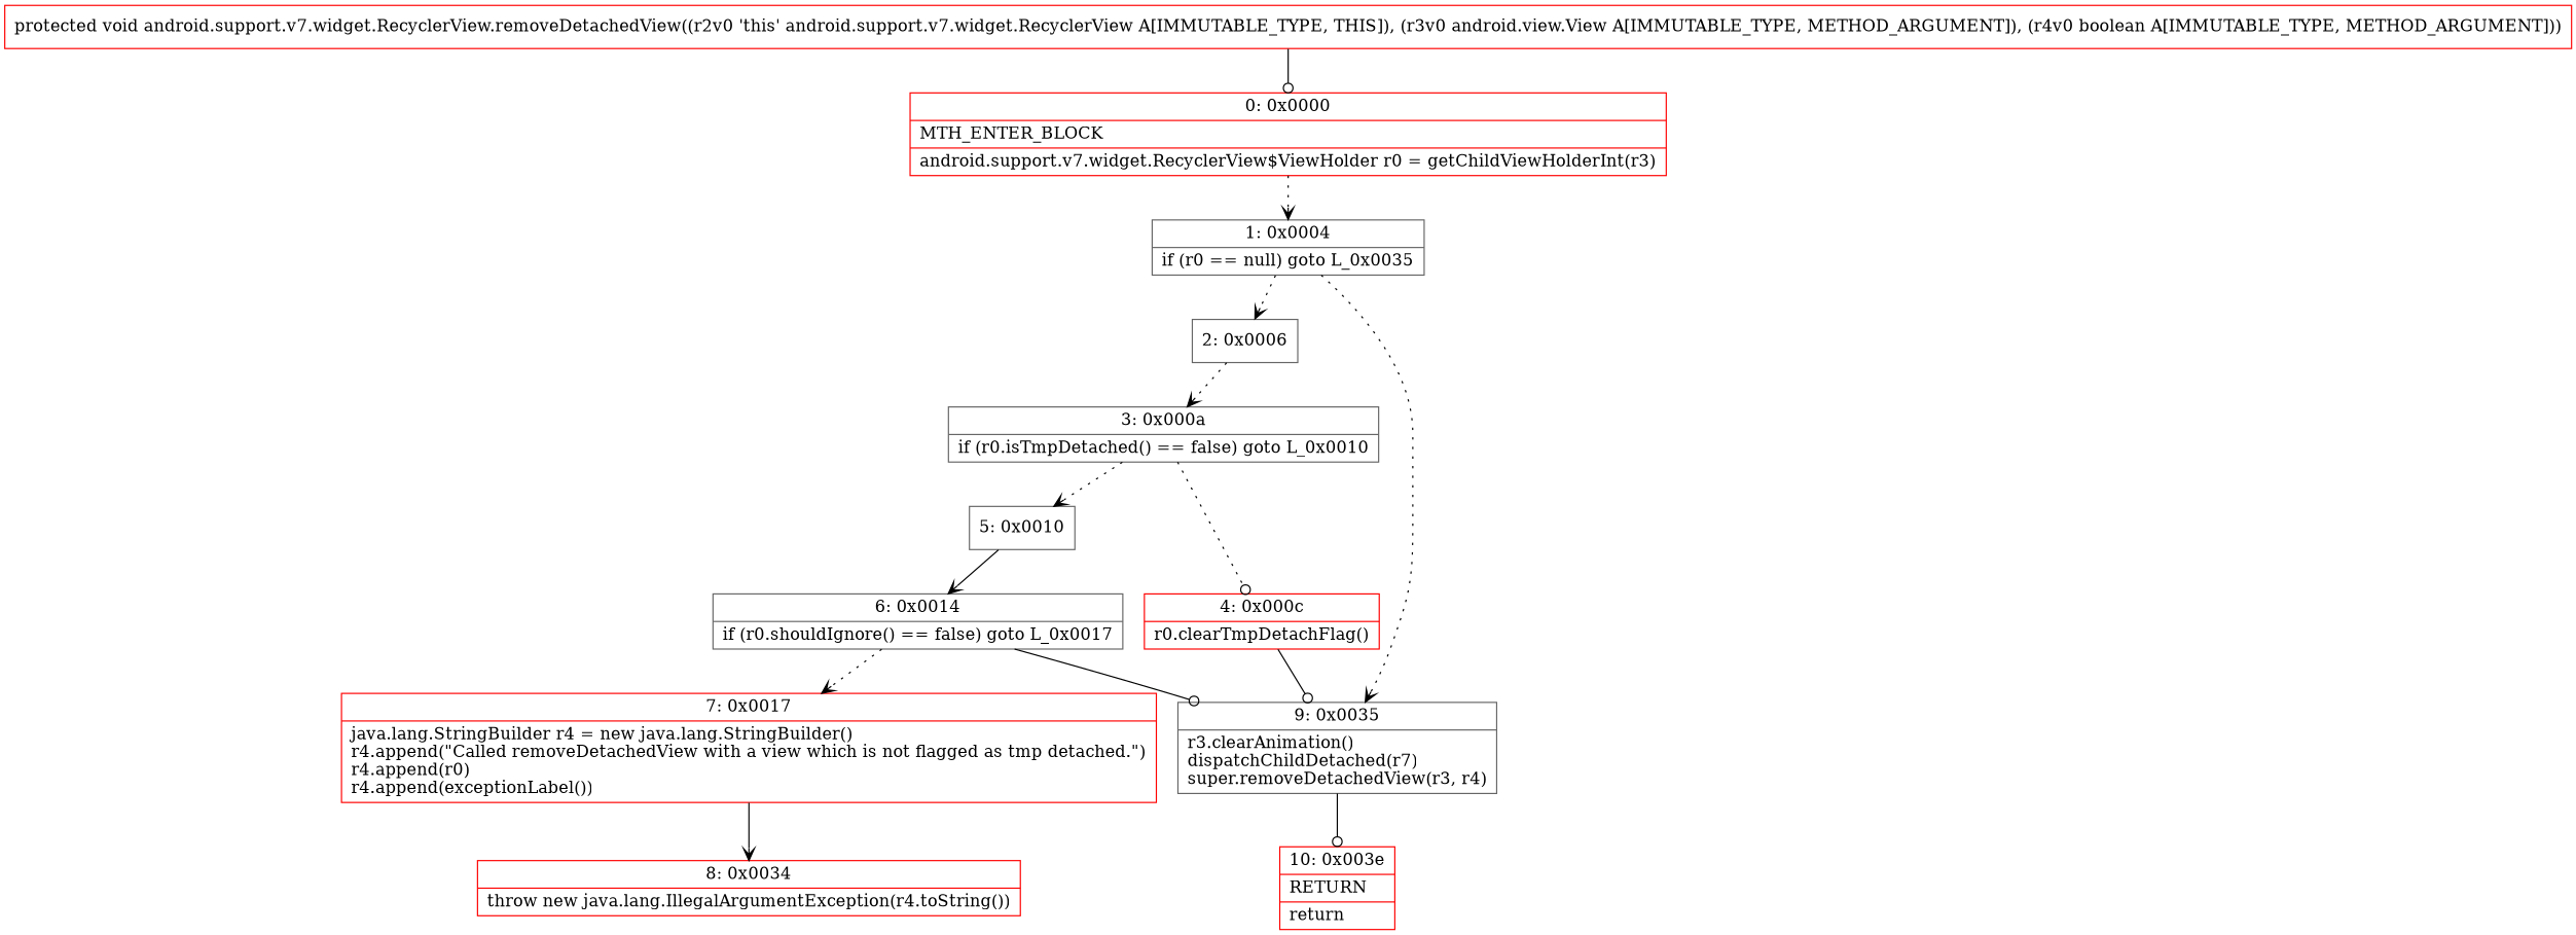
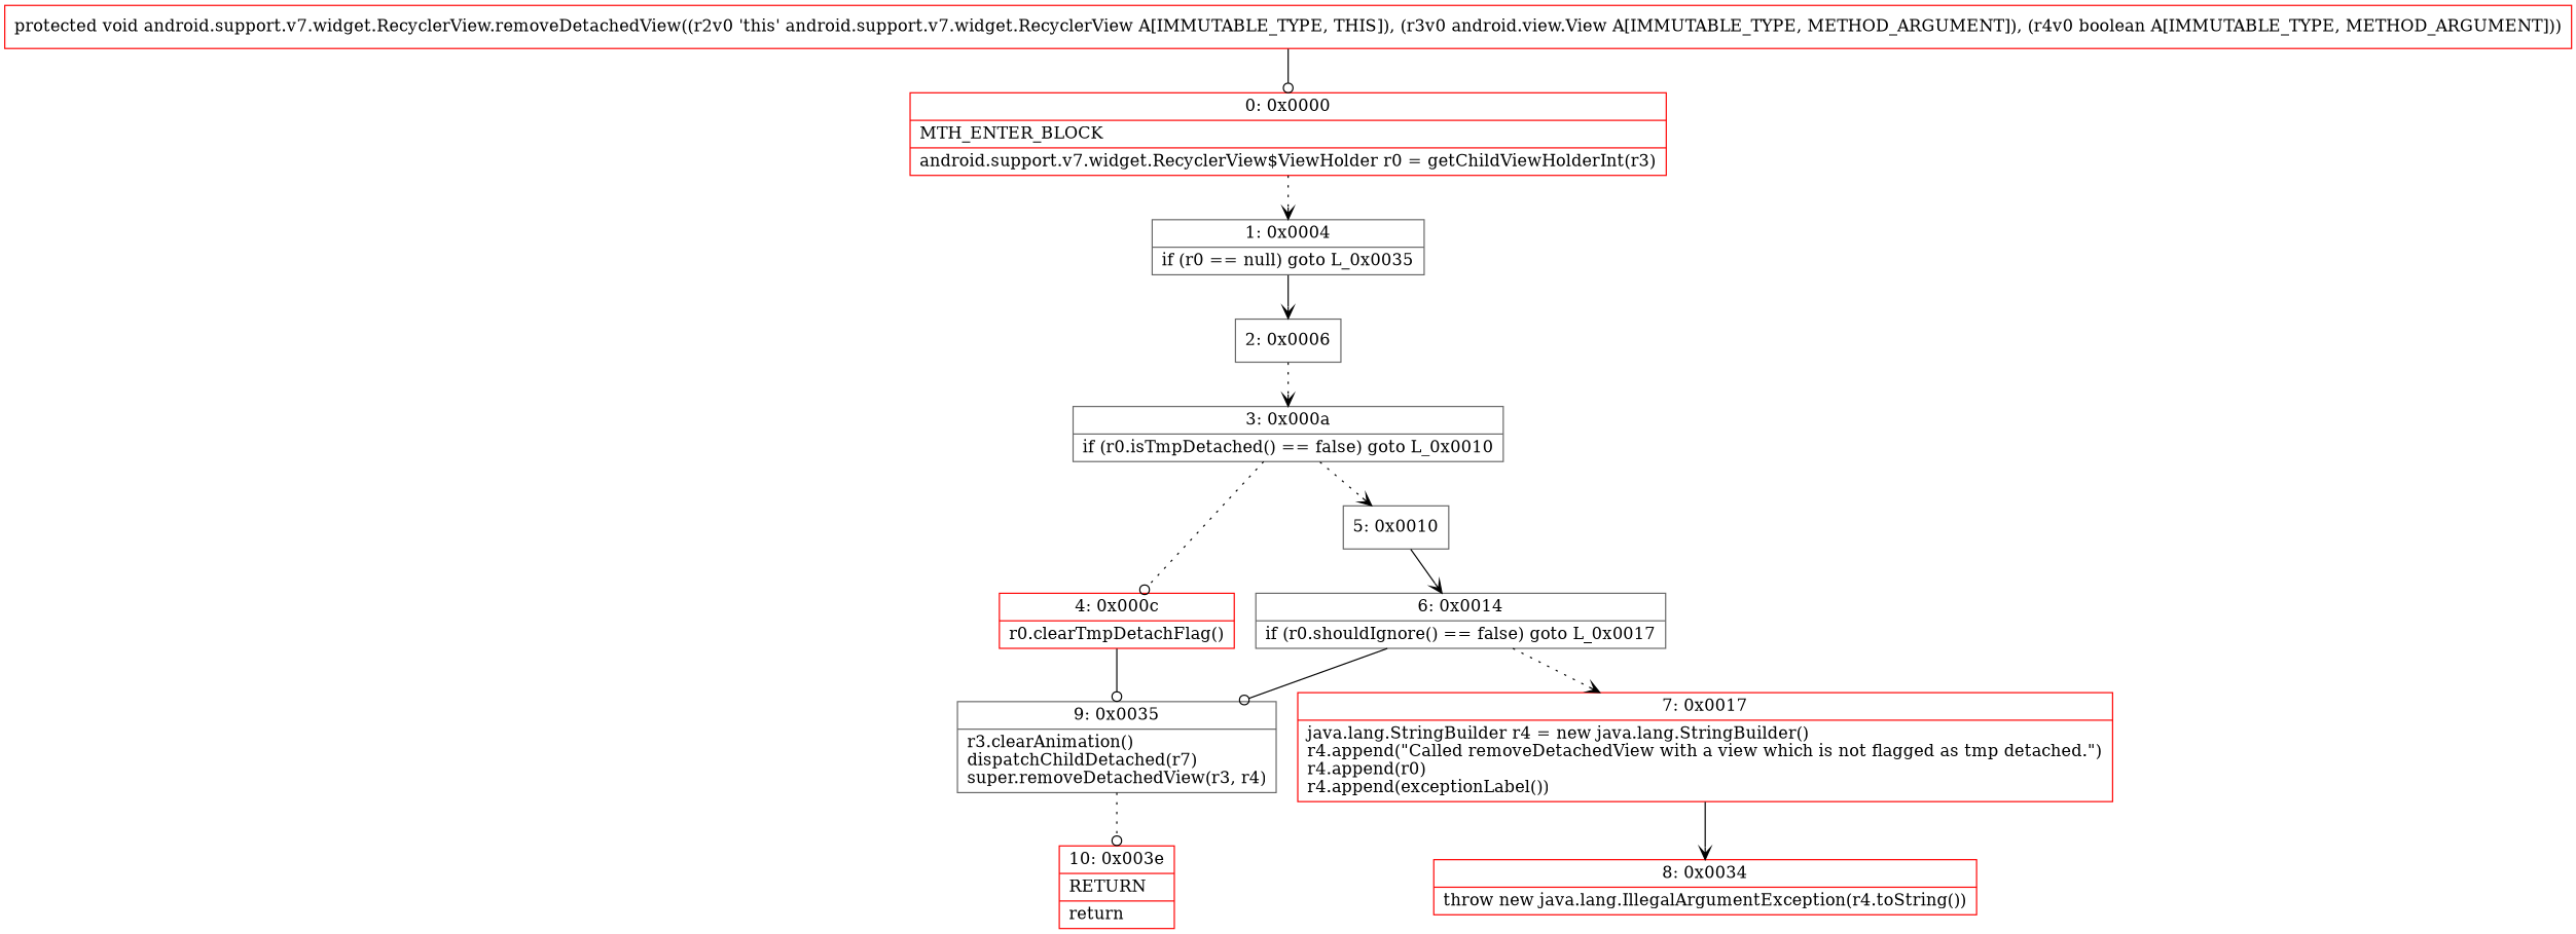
  digraph {
    node [color=red shape=record]
    edge [arrowhead=vee style=dotted]
    n1 [label="{0\:\ 0x0000|MTH_ENTER_BLOCK\l|android.support.v7.widget.RecyclerView$ViewHolder r0 = getChildViewHolderInt(r3)\l}"]
    n2 [color=gray40 label="{1\:\ 0x0004|if (r0 == null) goto L_0x0035\l}"]
    n3 [color=gray40 label="{2\:\ 0x0006}"]
    n4 [color=gray40 label="{9\:\ 0x0035|r3.clearAnimation()\ldispatchChildDetached(r7)\lsuper.removeDetachedView(r3, r4)\l}"]
    n5 [color=gray40 label="{3\:\ 0x000a|if (r0.isTmpDetached() == false) goto L_0x0010\l}"]
    n6 [label="{10\:\ 0x003e|RETURN\l|return\l}"]
    n7 [label="{4\:\ 0x000c|r0.clearTmpDetachFlag()\l}"]
    n8 [color=gray40 label="{5\:\ 0x0010}"]
    n9 [color=gray40 label="{6\:\ 0x0014|if (r0.shouldIgnore() == false) goto L_0x0017\l}"]
    n10 [label="{7\:\ 0x0017|java.lang.StringBuilder r4 = new java.lang.StringBuilder()\lr4.append(\"Called removeDetachedView with a view which is not flagged as tmp detached.\")\lr4.append(r0)\lr4.append(exceptionLabel())\l}"]
    n11 [label="{8\:\ 0x0034|throw new java.lang.IllegalArgumentException(r4.toString())\l}"]
    n12 [label="{protected void android.support.v7.widget.RecyclerView.removeDetachedView((r2v0 'this' android.support.v7.widget.RecyclerView A[IMMUTABLE_TYPE, THIS]), (r3v0 android.view.View A[IMMUTABLE_TYPE, METHOD_ARGUMENT]), (r4v0 boolean A[IMMUTABLE_TYPE, METHOD_ARGUMENT])) }"]
    n1 -> n2
-   n2 -> n3
-   n2 -> n4
+   n2 -> n3 [style=solid]
    n3 -> n5
-   n4 -> n6 [arrowhead=odot style=solid]
+   n4 -> n6 [arrowhead=odot]
    n5 -> n7 [arrowhead=odot]
    n5 -> n8
    n7 -> n4 [arrowhead=odot style=solid]
    n8 -> n9 [style=solid]
    n9 -> n4 [arrowhead=odot style=solid]
    n9 -> n10
    n10 -> n11 [style=solid]
    n12 -> n1 [arrowhead=odot style=solid]
  }
